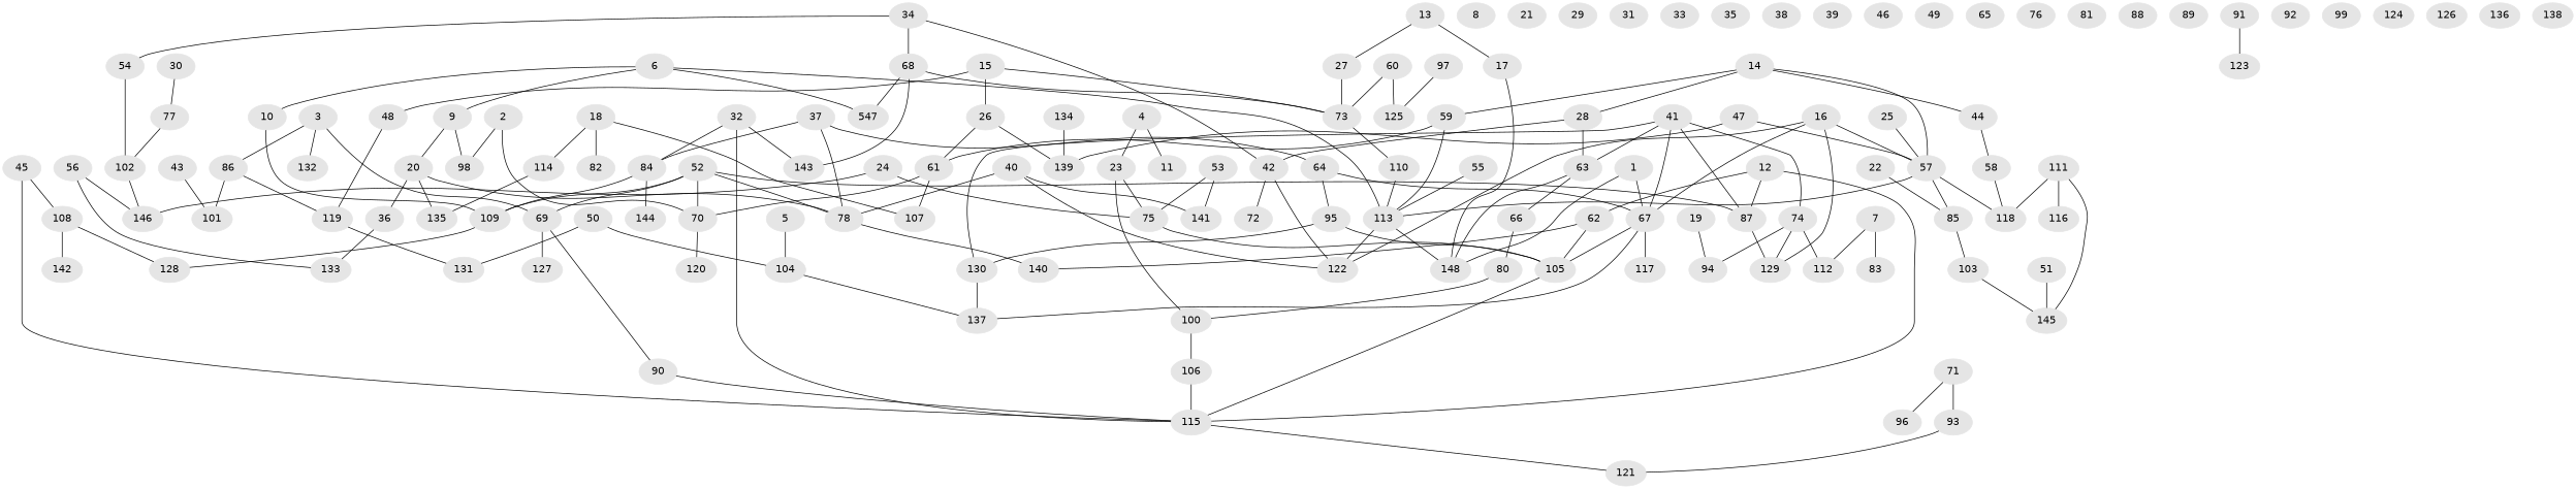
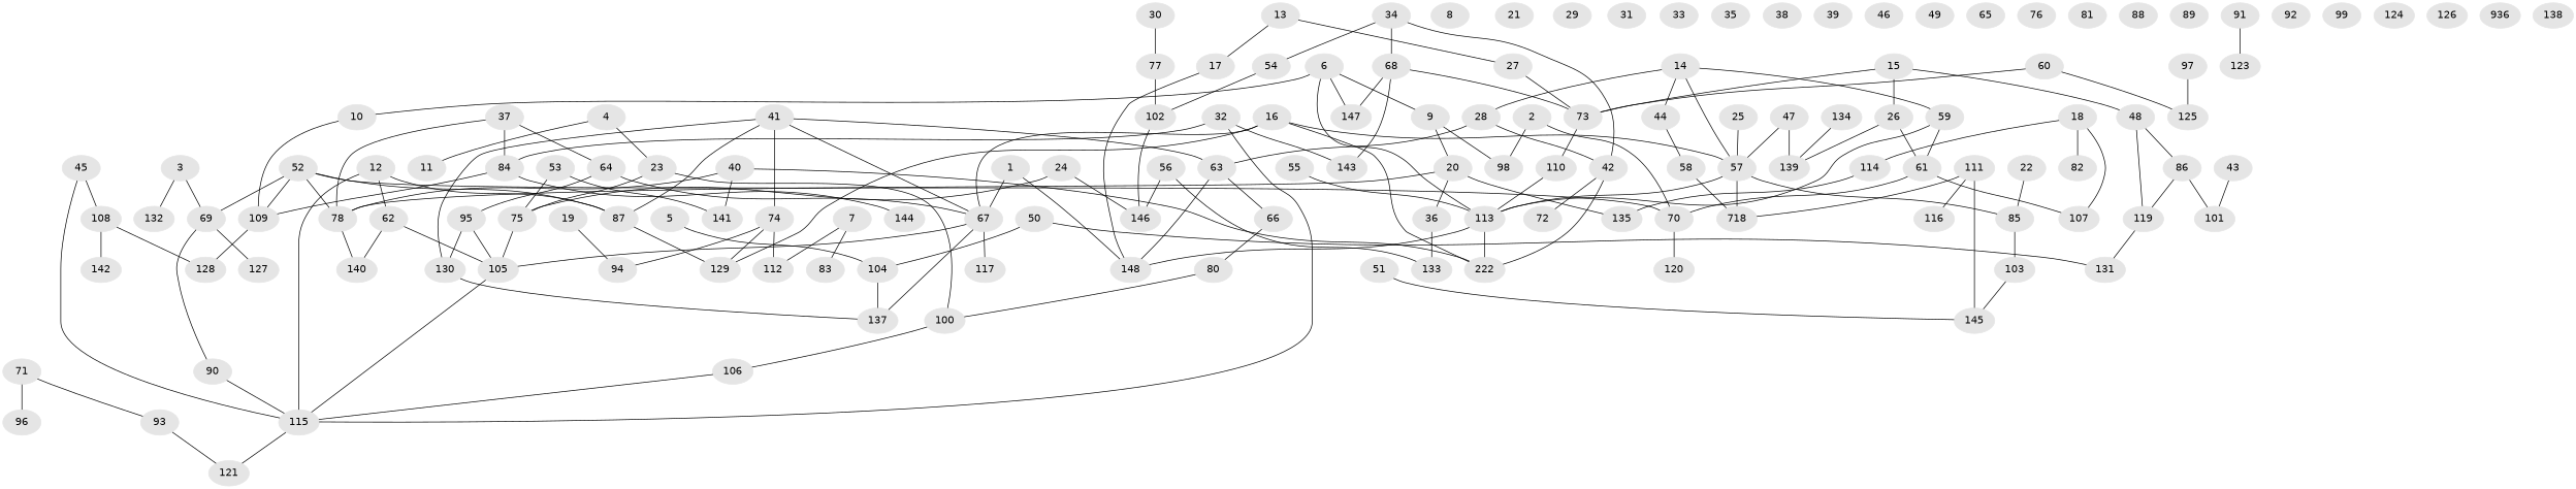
  graph {
    fontname="DejaVu Sans"
    node [color=gray90 fontname="DejaVu Sans" style=filled]
    edge [fontname="DejaVu Sans"]
    1
    67
    148
    105
    117
    137
    2
    98
    70
    3
    69
    86
    132
    90
    127
    101
    119
    4
    11
    23
    75
    100
    120
    5
    104
    6
    9
    10
    113
-   147 [label=547]
+   147
    20
    109
-   122
+   122 [label=222]
    7
    83
    112
    8
    36
    78
    135
    128
    12
    62
    87
    115
    140
    129
    121
    13
    17
    27
    73
    14
    28
    44
    57
    59
    42
    63
    58
    85
-   118
+   118 [label=718]
    61
    15
    48
    26
    110
    134
    139
    16
    18
    82
    107
    114
    19
    94
    133
    21
    22
    103
    106
    24
    146
    25
    72
    66
    29
    30
    77
    102
    31
    32
    84
    143
    144
    33
    34
    54
    68
    35
    37
    64
    95
    38
    39
    40
    141
    41
    74
    130
    43
    45
    108
    142
    46
    47
    131
    49
    50
    51
    145
    52
    53
    55
    56
    60
    125
    80
    65
    71
    93
    96
    76
    81
    88
    89
    91
    123
    92
    97
    99
    111
    116
    124
    126
-   136
+   136 [label=936]
    138
    1 -- 67
    1 -- 148
    67 -- 105
    67 -- 117
    67 -- 137
    105 -- 115
    2 -- 98
    2 -- 70
    70 -- 120
    3 -- 69
-   3 -- 86
+   48 -- 86
    3 -- 132
    69 -- 90
    69 -- 127
    86 -- 101
    86 -- 119
    90 -- 115
    119 -- 131
    4 -- 11
    4 -- 23
    23 -- 75
    23 -- 100
    75 -- 105
    100 -- 106
    5 -- 104
    104 -- 137
    6 -- 9
    6 -- 10
    6 -- 113
    6 -- 147
    9 -- 98
    9 -- 20
    10 -- 109
    113 -- 148
    113 -- 122
    20 -- 36
    20 -- 78
    20 -- 135
    109 -- 128
    7 -- 83
    7 -- 112
    36 -- 133
    78 -- 140
    12 -- 62
    12 -- 87
    12 -- 115
    62 -- 105
    62 -- 140
    87 -- 129
    115 -- 121
    13 -- 17
    13 -- 27
    17 -- 148
    27 -- 73
    73 -- 110
    14 -- 28
    14 -- 44
    14 -- 57
    14 -- 59
    28 -- 42
    28 -- 63
    44 -- 58
    57 -- 113
    57 -- 85
    57 -- 118
    59 -- 113
    59 -- 61
    42 -- 122
    42 -- 72
    63 -- 148
    63 -- 66
    58 -- 118
    85 -- 103
    61 -- 70
    61 -- 107
    15 -- 73
    15 -- 48
    15 -- 26
    48 -- 119
    26 -- 61
    26 -- 139
    110 -- 113
    134 -- 139
    16 -- 67
    16 -- 122
    16 -- 129
    16 -- 57
    18 -- 82
    18 -- 107
    18 -- 114
    114 -- 135
    19 -- 94
    22 -- 85
    103 -- 145
    106 -- 115
    24 -- 75
    24 -- 146
    25 -- 57
    66 -- 80
    30 -- 77
    77 -- 102
    102 -- 146
    32 -- 115
    32 -- 84
    32 -- 143
    84 -- 109
    84 -- 144
    34 -- 42
    34 -- 54
    34 -- 68
    54 -- 102
    68 -- 147
    68 -- 73
    68 -- 143
    37 -- 78
    37 -- 84
    37 -- 64
    64 -- 67
    64 -- 95
    95 -- 105
    95 -- 130
    40 -- 122
    40 -- 78
    40 -- 141
    41 -- 67
    41 -- 87
    41 -- 63
    41 -- 74
    41 -- 130
    74 -- 112
    74 -- 129
    74 -- 94
    130 -- 137
    43 -- 101
    45 -- 115
    45 -- 108
    108 -- 128
    108 -- 142
    47 -- 57
    47 -- 139
    50 -- 104
    50 -- 131
    51 -- 145
    52 -- 70
    52 -- 69
    52 -- 109
    52 -- 78
    52 -- 87
    53 -- 75
    53 -- 141
    55 -- 113
    56 -- 133
    56 -- 146
    60 -- 73
    60 -- 125
    80 -- 100
    71 -- 93
    71 -- 96
    93 -- 121
    91 -- 123
    97 -- 125
    111 -- 118
    111 -- 145
    111 -- 116
  }
